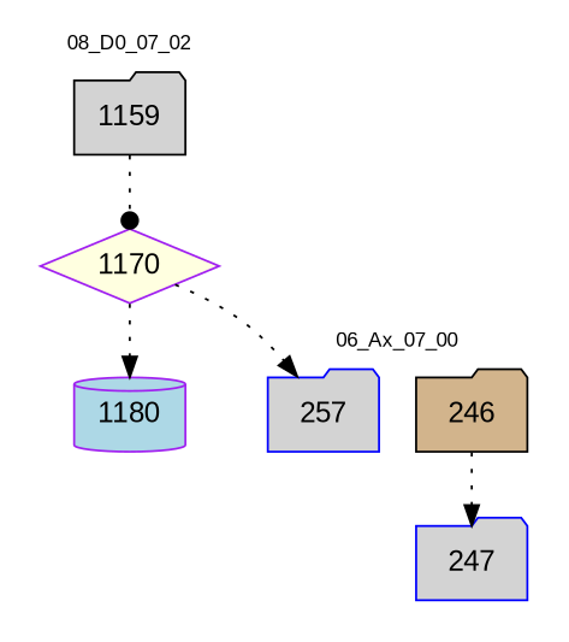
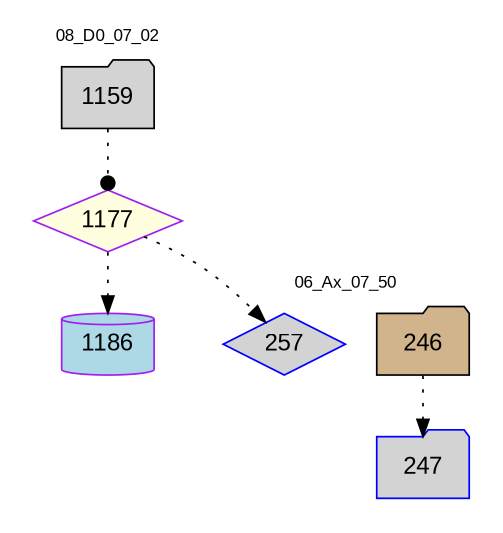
  digraph {
    fontname="Liberation Sans"
    node [color=black fillcolor=lightgrey fontname="Liberation Sans" shape=folder style=filled]
    edge [arrowhead=normal color=black fontname="Liberation Sans" style=dotted]
    n1 [fillcolor=tan label=246]
    n2 [color=blue label=247]
-   n3 [color=blue label=257]
+   n3 [color=blue label=257 shape=diamond]
    n4 [label=1159]
-   n5 [color=purple fillcolor=lightyellow label=1170 shape=diamond]
-   n6 [color=purple fillcolor=lightblue label=1180 shape=cylinder]
+   n5 [color=purple fillcolor=lightyellow label=1177 shape=diamond]
+   n6 [color=purple fillcolor=lightblue label=1186 shape=cylinder]
    subgraph cluster_1 {
      color=white
      fontsize=10
-     label="06_Ax_07_00"
+     label="06_Ax_07_50"
      n1
      n2
      n3
    }
    subgraph cluster_2 {
      color=white
      fontsize=10
      label="08_D0_07_02"
      n4
      n5
      n6
    }
    n1 -> n2
    n4 -> n5 [arrowhead=dot]
    n5 -> n3
    n5 -> n6
  }
